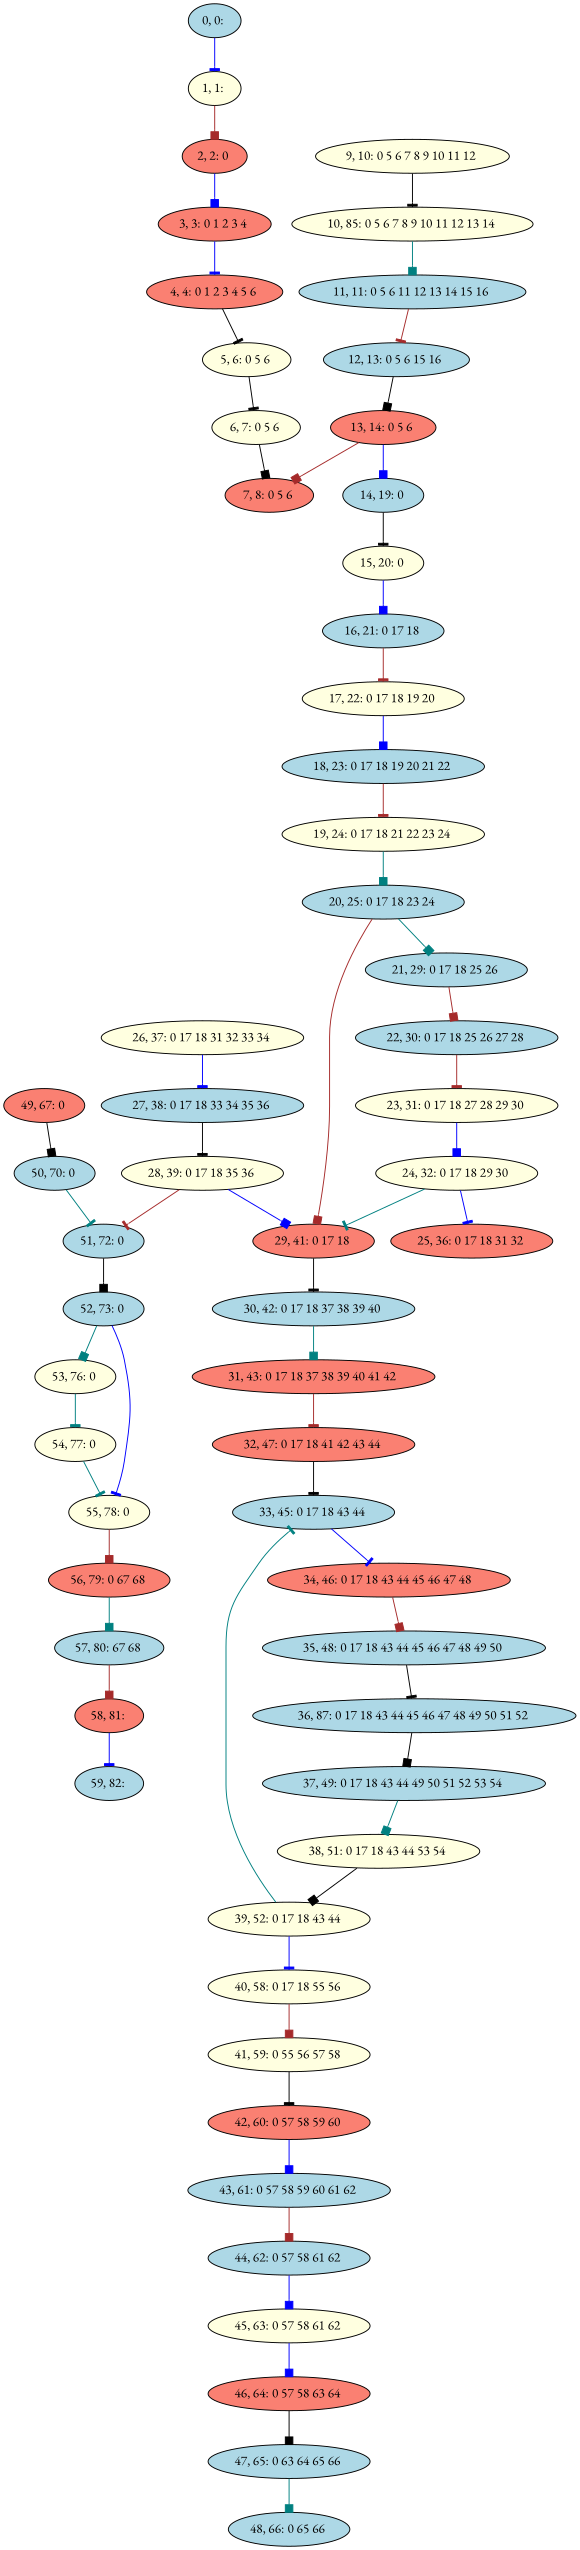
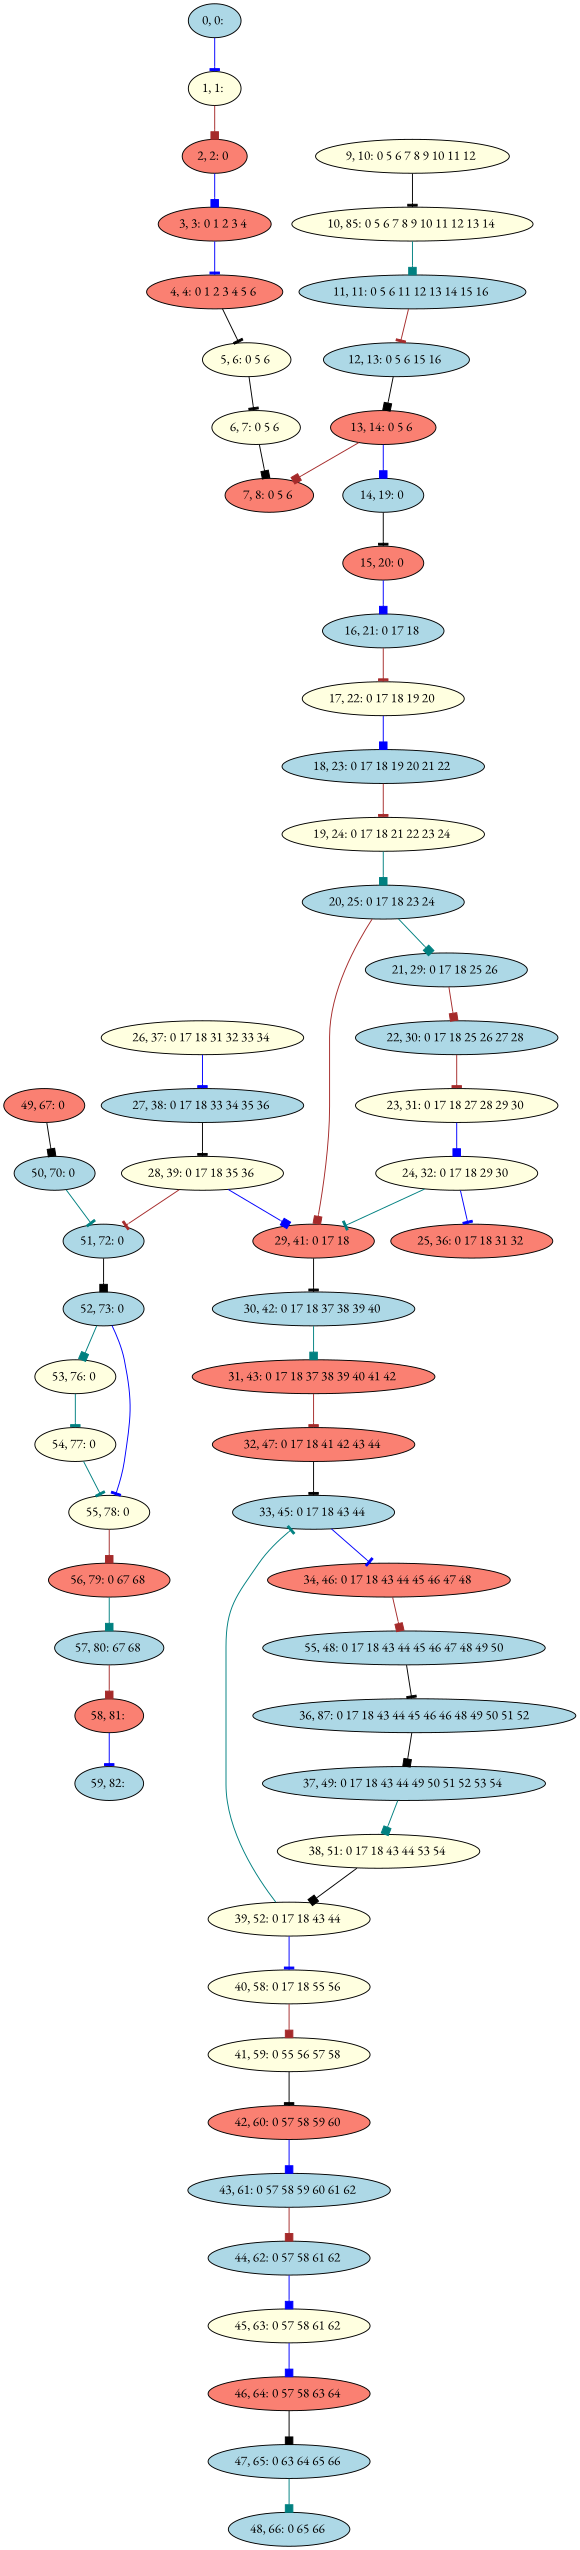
  digraph {
    fontname="EB Garamond"
    node [fillcolor=lightblue fontname="EB Garamond" style=filled]
    edge [arrowhead=box color=blue fontname="EB Garamond"]
    n1 [label="0, 0: "]
    n2 [fillcolor=lightyellow label="1, 1: "]
    n3 [fillcolor=salmon label="2, 2: 0 "]
    n4 [fillcolor=salmon label="3, 3: 0 1 2 3 4 "]
    n5 [fillcolor=salmon label="4, 4: 0 1 2 3 4 5 6 "]
    n6 [fillcolor=lightyellow label="5, 6: 0 5 6 "]
    n7 [fillcolor=lightyellow label="6, 7: 0 5 6 "]
    n8 [fillcolor=salmon label="7, 8: 0 5 6 "]
    n9 [fillcolor=lightyellow label="9, 10: 0 5 6 7 8 9 10 11 12 "]
    n10 [fillcolor=lightyellow label="10, 85: 0 5 6 7 8 9 10 11 12 13 14 "]
    n11 [label="11, 11: 0 5 6 11 12 13 14 15 16 "]
    n12 [label="12, 13: 0 5 6 15 16 "]
    n13 [fillcolor=salmon label="13, 14: 0 5 6 "]
    n14 [label="14, 19: 0 "]
-   n15 [fillcolor=lightyellow label="15, 20: 0 "]
+   n15 [fillcolor=salmon label="15, 20: 0 "]
    n16 [label="16, 21: 0 17 18 "]
    n17 [fillcolor=lightyellow label="17, 22: 0 17 18 19 20 "]
    n18 [label="18, 23: 0 17 18 19 20 21 22 "]
    n19 [fillcolor=lightyellow label="19, 24: 0 17 18 21 22 23 24 "]
    n20 [label="20, 25: 0 17 18 23 24 "]
    n21 [label="21, 29: 0 17 18 25 26 "]
    n22 [fillcolor=salmon label="29, 41: 0 17 18 "]
    n23 [label="22, 30: 0 17 18 25 26 27 28 "]
    n24 [label="30, 42: 0 17 18 37 38 39 40 "]
    n25 [fillcolor=lightyellow label="23, 31: 0 17 18 27 28 29 30 "]
    n26 [fillcolor=lightyellow label="24, 32: 0 17 18 29 30 "]
    n27 [fillcolor=salmon label="25, 36: 0 17 18 31 32 "]
    n28 [fillcolor=lightyellow label="26, 37: 0 17 18 31 32 33 34 "]
    n29 [label="27, 38: 0 17 18 33 34 35 36 "]
    n30 [fillcolor=lightyellow label="28, 39: 0 17 18 35 36 "]
    n31 [label="51, 72: 0 "]
    n32 [label="52, 73: 0 "]
    n33 [fillcolor=salmon label="31, 43: 0 17 18 37 38 39 40 41 42 "]
    n34 [fillcolor=salmon label="32, 47: 0 17 18 41 42 43 44 "]
    n35 [label="33, 45: 0 17 18 43 44 "]
    n36 [fillcolor=salmon label="34, 46: 0 17 18 43 44 45 46 47 48 "]
-   n37 [label="35, 48: 0 17 18 43 44 45 46 47 48 49 50 "]
-   n38 [label="36, 87: 0 17 18 43 44 45 46 47 48 49 50 51 52 "]
+   n37 [label="55, 48: 0 17 18 43 44 45 46 47 48 49 50"]
+   n38 [label="36, 87: 0 17 18 43 44 45 46 46 48 49 50 51 52"]
    n39 [label="37, 49: 0 17 18 43 44 49 50 51 52 53 54 "]
    n40 [fillcolor=lightyellow label="38, 51: 0 17 18 43 44 53 54 "]
    n41 [fillcolor=lightyellow label="39, 52: 0 17 18 43 44 "]
    n42 [fillcolor=lightyellow label="40, 58: 0 17 18 55 56 "]
    n43 [fillcolor=lightyellow label="41, 59: 0 55 56 57 58 "]
    n44 [fillcolor=salmon label="42, 60: 0 57 58 59 60 "]
    n45 [label="43, 61: 0 57 58 59 60 61 62 "]
    n46 [label="44, 62: 0 57 58 61 62 "]
    n47 [fillcolor=lightyellow label="45, 63: 0 57 58 61 62 "]
    n48 [fillcolor=salmon label="46, 64: 0 57 58 63 64 "]
    n49 [label="47, 65: 0 63 64 65 66 "]
    n50 [label="48, 66: 0 65 66 "]
    n51 [fillcolor=salmon label="49, 67: 0 "]
    n52 [label="50, 70: 0 "]
    n53 [fillcolor=lightyellow label="53, 76: 0 "]
    n54 [fillcolor=lightyellow label="55, 78: 0 "]
    n55 [fillcolor=lightyellow label="54, 77: 0 "]
    n56 [fillcolor=salmon label="56, 79: 0 67 68 "]
    n57 [label="57, 80: 67 68 "]
    n58 [fillcolor=salmon label="58, 81: "]
    n59 [label="59, 82: "]
    n1 -> n2 [arrowhead=tee]
    n2 -> n3 [color=brown]
    n3 -> n4
    n4 -> n5 [arrowhead=tee]
    n5 -> n6 [arrowhead=tee color=black]
    n6 -> n7 [arrowhead=tee color=black]
    n7 -> n8 [color=black]
    n9 -> n10 [arrowhead=tee color=black]
    n10 -> n11 [color=teal]
    n11 -> n12 [arrowhead=tee color=brown]
    n12 -> n13 [color=black]
    n13 -> n8 [color=brown]
    n13 -> n14
    n14 -> n15 [arrowhead=tee color=black]
    n15 -> n16
    n16 -> n17 [arrowhead=tee color=brown]
    n17 -> n18
    n18 -> n19 [arrowhead=tee color=brown]
    n19 -> n20 [color=teal]
    n20 -> n21 [color=teal]
    n20 -> n22 [color=brown]
    n21 -> n23 [color=brown]
    n22 -> n24 [arrowhead=tee color=black]
    n23 -> n25 [arrowhead=tee color=brown]
    n24 -> n33 [color=teal]
    n25 -> n26
    n26 -> n22 [arrowhead=tee color=teal]
    n26 -> n27 [arrowhead=tee]
    n28 -> n29 [arrowhead=tee]
    n29 -> n30 [arrowhead=tee color=black]
    n30 -> n22
    n30 -> n31 [arrowhead=tee color=brown]
    n31 -> n32 [color=black]
    n32 -> n53 [color=teal]
    n32 -> n54 [arrowhead=tee]
    n33 -> n34 [arrowhead=tee color=brown]
    n34 -> n35 [arrowhead=tee color=black]
    n35 -> n36 [arrowhead=tee]
    n36 -> n37 [color=brown]
    n37 -> n38 [arrowhead=tee color=black]
    n38 -> n39 [color=black]
    n39 -> n40 [color=teal]
    n40 -> n41 [color=black]
    n41 -> n35 [arrowhead=tee color=teal]
    n41 -> n42 [arrowhead=tee]
    n42 -> n43 [color=brown]
    n43 -> n44 [arrowhead=tee color=black]
    n44 -> n45
    n45 -> n46 [color=brown]
    n46 -> n47
    n47 -> n48
    n48 -> n49 [color=black]
    n49 -> n50 [color=teal]
    n51 -> n52 [color=black]
    n52 -> n31 [arrowhead=tee color=teal]
    n53 -> n55 [arrowhead=tee color=teal]
    n54 -> n56 [color=brown]
    n55 -> n54 [arrowhead=tee color=teal]
    n56 -> n57 [color=teal]
    n57 -> n58 [color=brown]
    n58 -> n59 [arrowhead=tee]
  }
